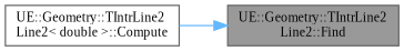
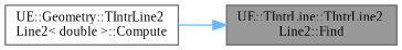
  digraph {
    rankdir=RL
    fontname="Liberation Serif"
    node [fontname="Liberation Serif" fontsize=10 shape=box style=filled]
-   n1 [color=gray40 fillcolor=grey60 fontcolor=black height=0.2 label="UE::Geometry::TIntrLine2\lLine2::Find" width=0.4]
+   n1 [color=gray40 fillcolor=grey60 fontcolor=black height=0.2 label="UE::TIntrLine::TIntrLine2\lLine2::Find" width=0.4]
    n2 [color=grey40 fillcolor=white height=0.2 label="UE::Geometry::TIntrLine2\lLine2\< double \>::Compute" width=0.4]
    n1 -> n2 [color=steelblue1 dir=back fontname="Liberation Serif" fontsize=10 labelfontname=Helvetica labelfontsize=10 style=solid]
  }
